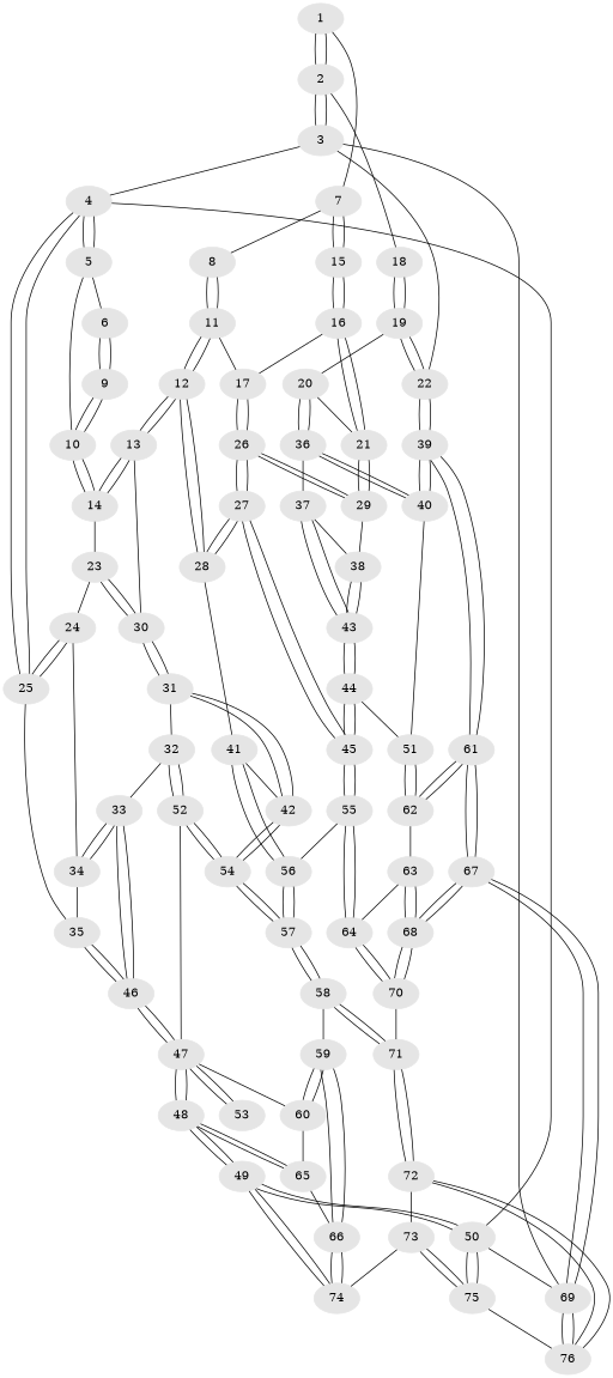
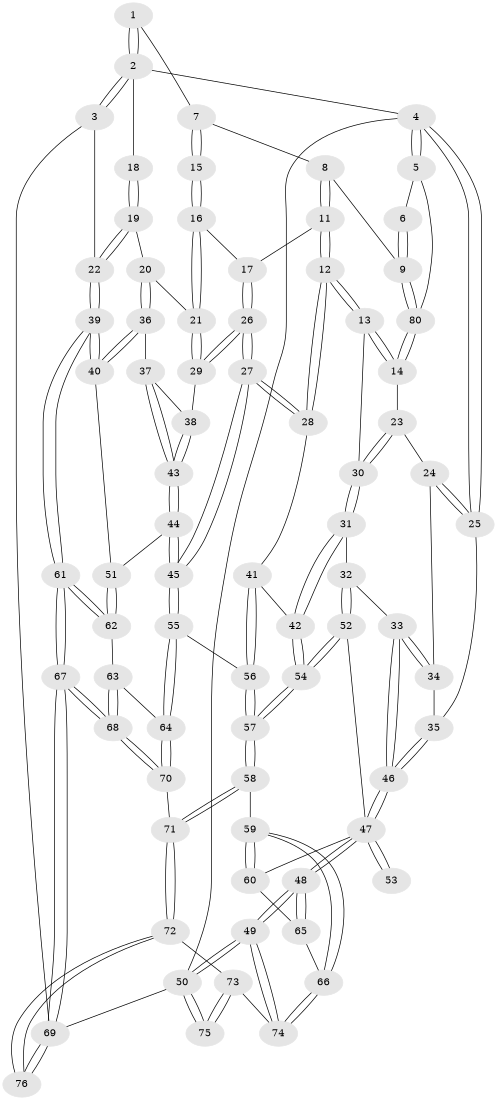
  graph {
    node [color=gray90 style=filled]
    1
    2
    7
    3
    18
    8
    15
    4
    22
    69
    19
    5
    25
    50
    39
    76
    6
-   10
+   10 [label=80]
    35
    75
    9
    14
    11
    16
    12
    17
    23
    13
    28
    26
    30
    41
    31
    24
    21
    29
    27
    20
    36
    37
    40
    38
    61
    34
    46
    45
    55
    42
    56
    43
    32
    33
    52
    54
    47
    51
    44
    62
    67
    57
    64
    48
    53
    60
    49
    65
    74
    66
    63
    58
    70
    59
    71
    72
    68
    73
    1 -- 2
    1 -- 2
    1 -- 7
    2 -- 3
    2 -- 3
    2 -- 18
    7 -- 8
    7 -- 15
    7 -- 15
-   3 -- 4
+   2 -- 4
    3 -- 22
    3 -- 69
    18 -- 19
    18 -- 19
+   8 -- 9
    8 -- 11
    8 -- 11
    15 -- 16
    15 -- 16
    4 -- 5
    4 -- 5
    4 -- 25
    4 -- 25
    4 -- 50
    22 -- 39
    22 -- 39
    69 -- 76
    69 -- 76
    19 -- 22
    19 -- 22
    19 -- 20
    5 -- 6
    5 -- 10
    25 -- 35
    50 -- 69
    50 -- 75
    50 -- 75
    39 -- 40
    39 -- 40
    39 -- 61
    39 -- 61
    6 -- 9
    6 -- 9
    10 -- 14
    10 -- 14
    35 -- 46
    35 -- 46
-   75 -- 76
    9 -- 10
    9 -- 10
    14 -- 23
    11 -- 12
    11 -- 12
    11 -- 17
    16 -- 17
    16 -- 21
    16 -- 21
    12 -- 13
    12 -- 13
    12 -- 28
    12 -- 28
    17 -- 26
    17 -- 26
    23 -- 30
    23 -- 30
    23 -- 24
    13 -- 14
    13 -- 14
    13 -- 30
    28 -- 41
    26 -- 29
    26 -- 29
    26 -- 27
    26 -- 27
    30 -- 31
    30 -- 31
    41 -- 42
    41 -- 56
    41 -- 56
    31 -- 42
    31 -- 42
    31 -- 32
    24 -- 25
    24 -- 25
    24 -- 34
    21 -- 29
    21 -- 29
    29 -- 38
    27 -- 28
    27 -- 28
    27 -- 45
    27 -- 45
    20 -- 21
    20 -- 36
    20 -- 36
    36 -- 37
    36 -- 40
    36 -- 40
    37 -- 38
    37 -- 43
    37 -- 43
    40 -- 51
    38 -- 43
    38 -- 43
    61 -- 62
    61 -- 62
    61 -- 67
    61 -- 67
    34 -- 35
    46 -- 47
    46 -- 47
    45 -- 55
    45 -- 55
    55 -- 56
    55 -- 64
    55 -- 64
    42 -- 54
    42 -- 54
    56 -- 57
    56 -- 57
    43 -- 44
    43 -- 44
    32 -- 33
    32 -- 52
    32 -- 52
    33 -- 34
    33 -- 34
    33 -- 46
    33 -- 46
    52 -- 54
    52 -- 54
    52 -- 47
    54 -- 57
    54 -- 57
    47 -- 48
    47 -- 48
    47 -- 53
    47 -- 53
    47 -- 60
    51 -- 62
    51 -- 62
    44 -- 45
    44 -- 45
    44 -- 51
    62 -- 63
    67 -- 69
    67 -- 69
    67 -- 68
    67 -- 68
    57 -- 58
    57 -- 58
    64 -- 70
    64 -- 70
    48 -- 49
    48 -- 49
    48 -- 65
    48 -- 65
    60 -- 65
    49 -- 50
    49 -- 50
    49 -- 74
    49 -- 74
    65 -- 66
    66 -- 74
    66 -- 74
    63 -- 64
    63 -- 68
    63 -- 68
    58 -- 59
    58 -- 71
    58 -- 71
    70 -- 71
    59 -- 60
    59 -- 60
    59 -- 66
    59 -- 66
    71 -- 72
    71 -- 72
    72 -- 76
    72 -- 76
    72 -- 73
    68 -- 70
    68 -- 70
    73 -- 75
    73 -- 75
    73 -- 74
  }
